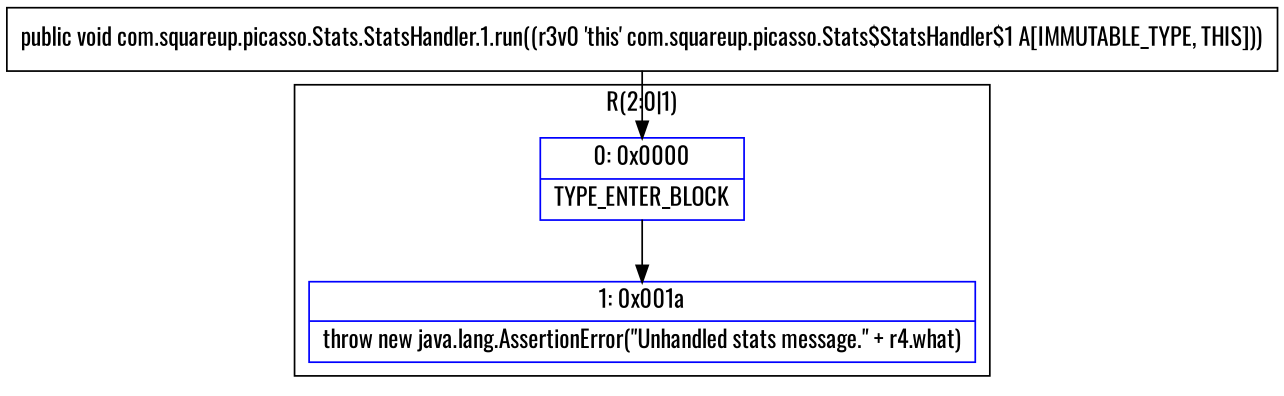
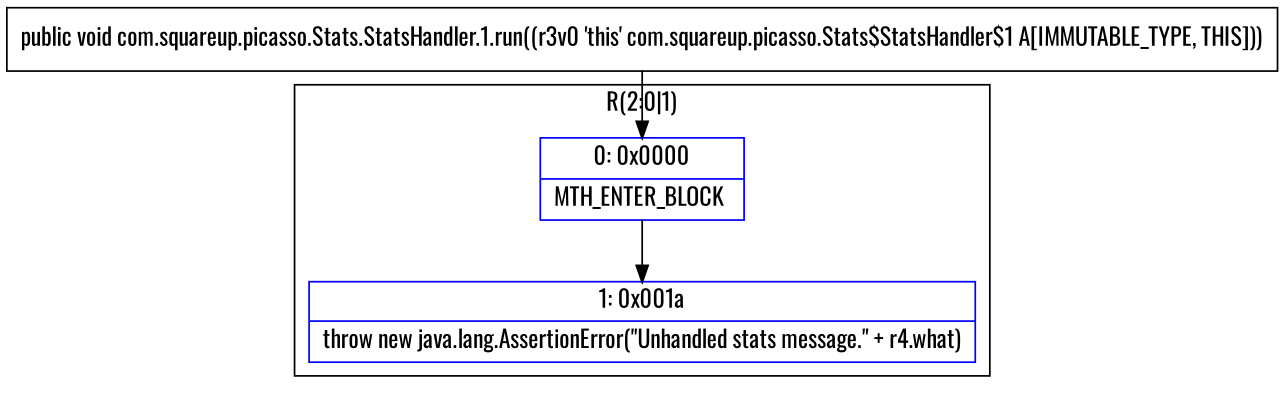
  digraph {
    fontname=Oswald
    node [color=blue shape=record fontname=Oswald]
    edge [fontname=Oswald]
-   n1 [label="{0\:\ 0x0000|TYPE_ENTER_BLOCK\l}"]
+   n1 [label="{0\:\ 0x0000|MTH_ENTER_BLOCK\l}"]
    n2 [label="{1\:\ 0x001a|throw new java.lang.AssertionError(\"Unhandled stats message.\" + r4.what)\l}"]
    n3 [label="{public void com.squareup.picasso.Stats.StatsHandler.1.run((r3v0 'this' com.squareup.picasso.Stats$StatsHandler$1 A[IMMUTABLE_TYPE, THIS])) }" color=""]
    subgraph cluster_1 {
      label="R(2:0|1)"
      n1
      n2
    }
    n1 -> n2
    n3 -> n1
  }
